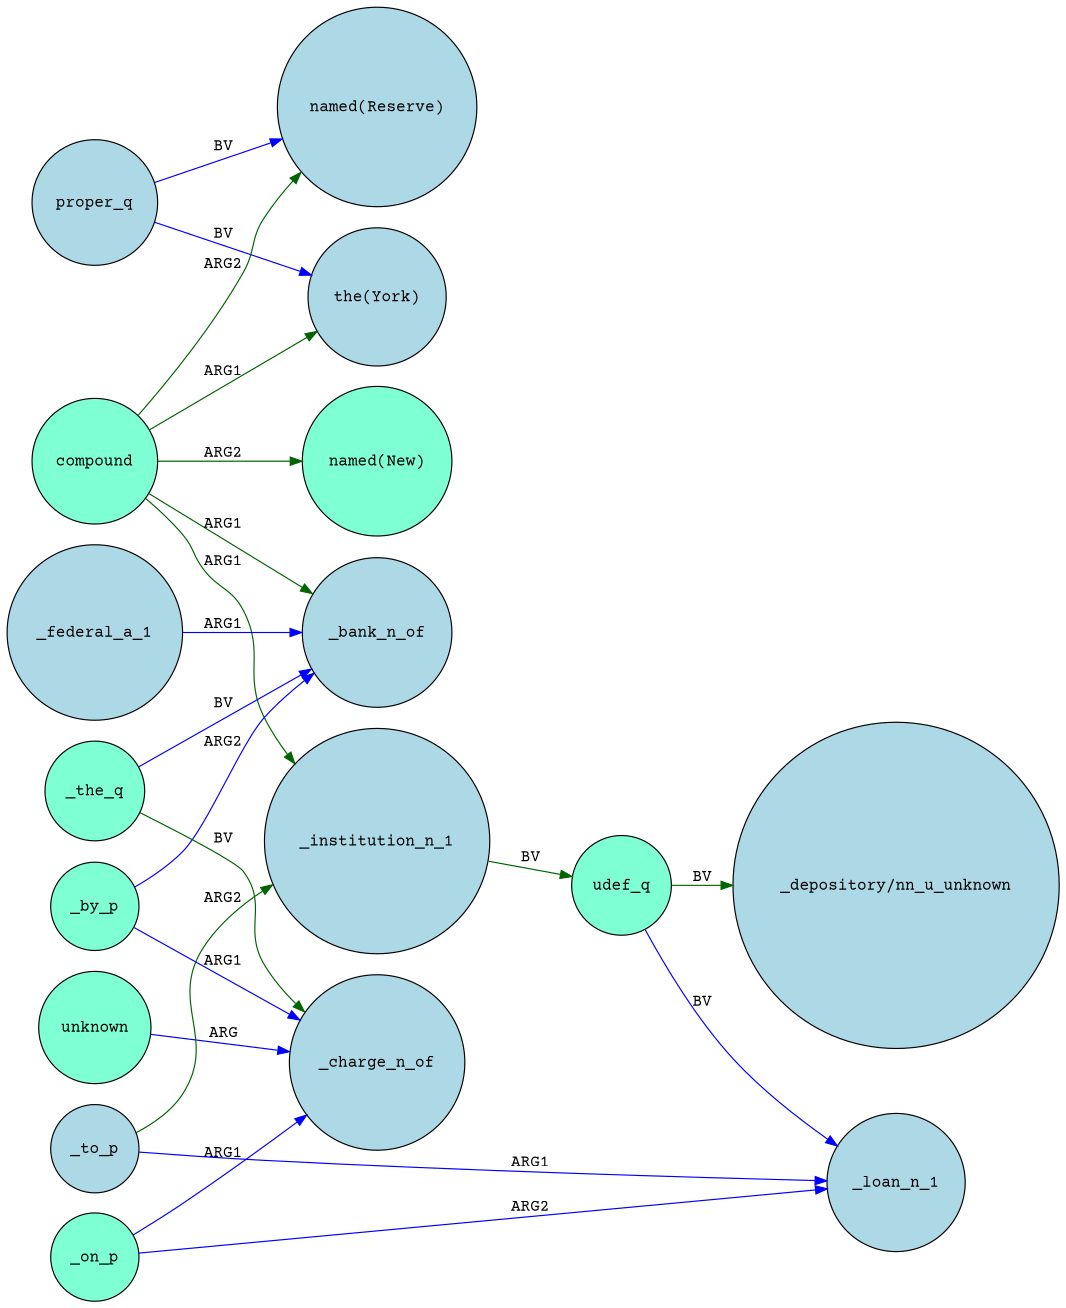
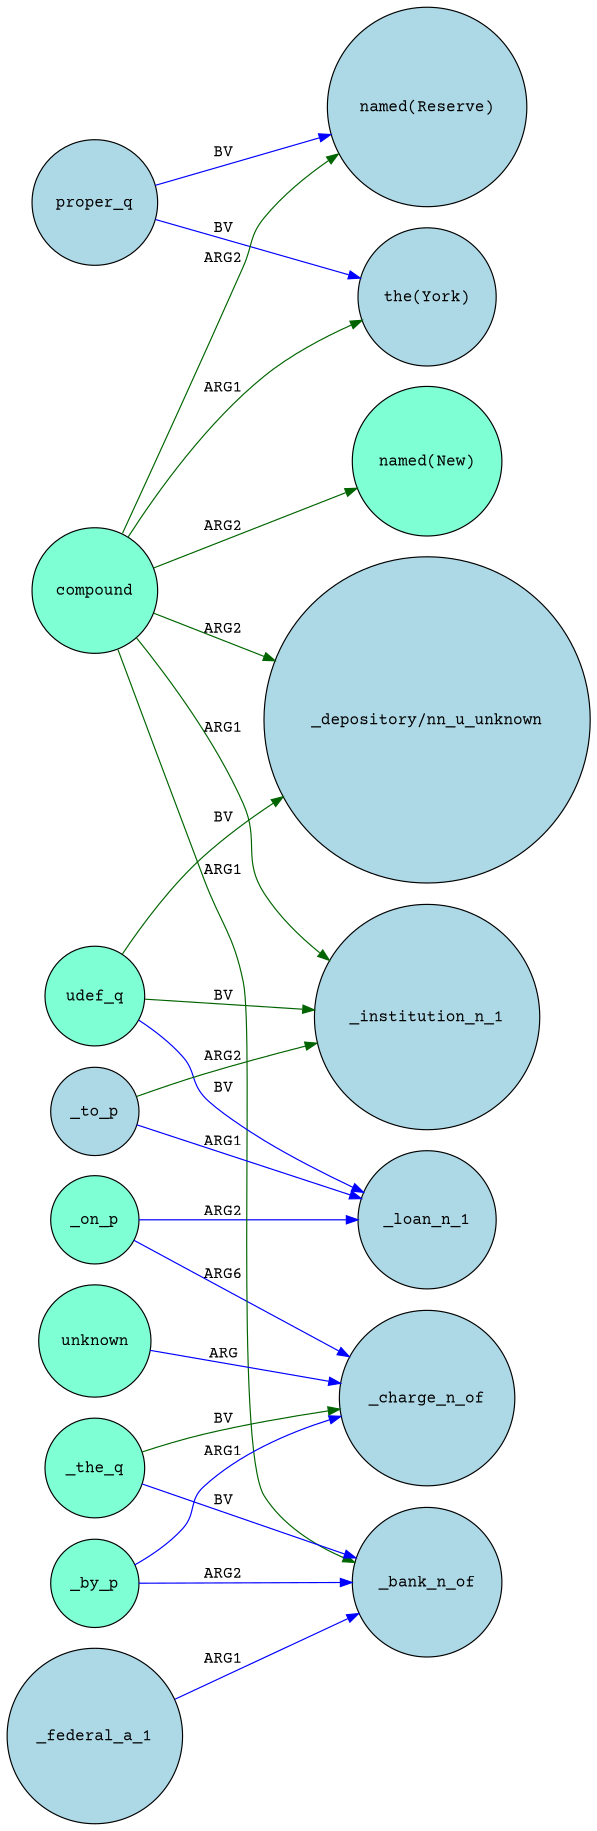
  digraph {
    fontname="Courier Prime"
    rankdir=LR
    node [fillcolor=lightblue fontname="Courier Prime" shape=circle style=filled]
    edge [color=blue fontname="Courier Prime"]
    proper_q
    "named(Reserve)"
    n3 [label="the(York)"]
    "named(New)" [fillcolor=aquamarine]
    _on_p [fillcolor=aquamarine]
    _loan_n_1
    _charge_n_of
    compound [fillcolor=aquamarine]
    _bank_n_of
    _institution_n_1
    "_depository/nn_u_unknown"
    _by_p [fillcolor=aquamarine]
    _federal_a_1
    udef_q [fillcolor=aquamarine]
    _the_q [fillcolor=aquamarine]
    unknown [fillcolor=aquamarine]
    _to_p
    proper_q -> "named(Reserve)" [label=BV]
    proper_q -> n3 [label=BV]
    _on_p -> _loan_n_1 [label=ARG2]
-   _on_p -> _charge_n_of [label=ARG1]
+   _on_p -> _charge_n_of [label=ARG6]
    compound -> "named(Reserve)" [color=darkgreen label=ARG2]
    compound -> n3 [color=darkgreen label=ARG1]
    compound -> "named(New)" [color=darkgreen label=ARG2]
    compound -> _bank_n_of [color=darkgreen label=ARG1]
    compound -> _institution_n_1 [color=darkgreen label=ARG1]
+   compound -> "_depository/nn_u_unknown" [color=darkgreen label=ARG2]
    _by_p -> _charge_n_of [label=ARG1]
    _by_p -> _bank_n_of [label=ARG2]
    _federal_a_1 -> _bank_n_of [label=ARG1]
    udef_q -> _loan_n_1 [label=BV]
-   _institution_n_1 -> udef_q [color=darkgreen label=BV]
+   udef_q -> _institution_n_1 [color=darkgreen label=BV]
    udef_q -> "_depository/nn_u_unknown" [color=darkgreen label=BV]
    _the_q -> _charge_n_of [color=darkgreen label=BV]
    _the_q -> _bank_n_of [label=BV]
    unknown -> _charge_n_of [label=ARG]
    _to_p -> _loan_n_1 [label=ARG1]
    _to_p -> _institution_n_1 [color=darkgreen label=ARG2]
  }
